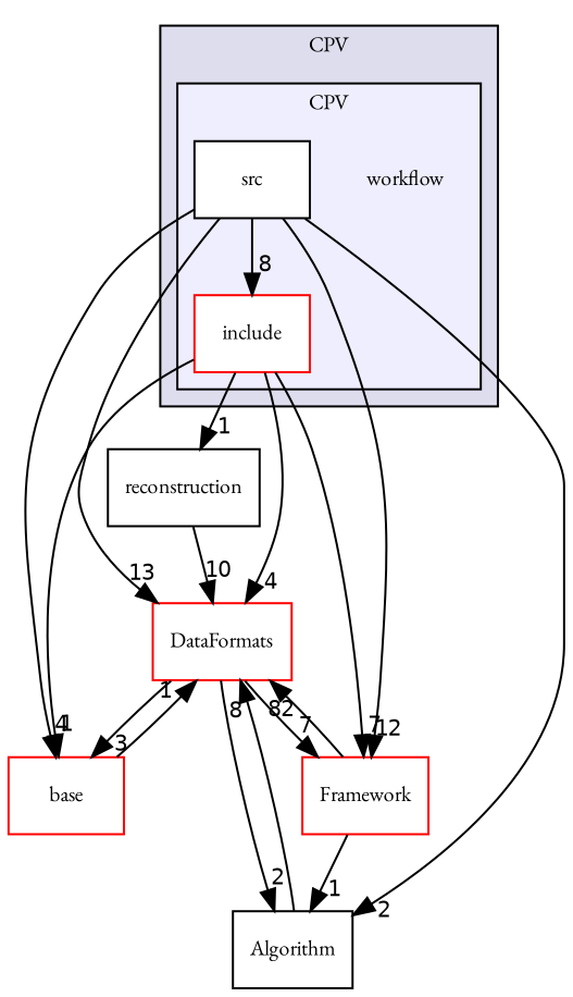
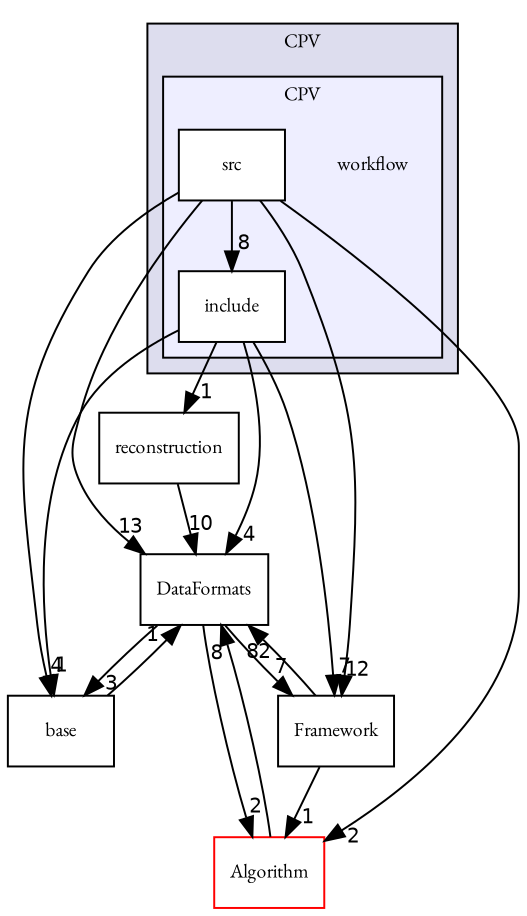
  digraph {
    compound=true
    fontname="EB Garamond"
    node [color=red fontname="EB Garamond" fontsize=10 shape=box]
    edge [fontname="EB Garamond" headlabel=1 labeldistance=1.5 labelfontname=Helvetica labelfontsize=10]
    n1 [label=workflow shape=plaintext]
-   n2 [fillcolor=white label=include style=filled]
+   n2 [color=black fillcolor=white label=include style=filled]
    n3 [color=black fillcolor=white label=src style=filled]
    n4 [color=black label=reconstruction]
-   n5 [label=base]
-   n6 [label=Framework]
-   n7 [label=DataFormats]
-   n8 [color=black label=Algorithm]
+   n5 [color=black label=base]
+   n6 [color=black label=Framework]
+   n7 [color=black label=DataFormats]
+   n8 [label=Algorithm]
    subgraph cluster_1 {
      bgcolor="#ddddee"
      fontsize=10
      label=CPV
      pencolor=black
      subgraph cluster_2 {
        bgcolor="#eeeeff"
        fontsize=10
        label=CPV
        pencolor=black
        n1
        n2
        n3
      }
    }
    n2 -> n4
    n2 -> n5
    n2 -> n6 [headlabel=7]
    n2 -> n7 [headlabel=4]
    n3 -> n2 [headlabel=8]
    n3 -> n5 [headlabel=4]
    n3 -> n6 [headlabel=12]
    n3 -> n7 [headlabel=13]
    n3 -> n8 [headlabel=2]
    n4 -> n7 [headlabel=10]
    n5 -> n7
    n6 -> n7 [headlabel=82]
    n6 -> n8
    n7 -> n5 [headlabel=3]
    n7 -> n6 [headlabel=7]
    n7 -> n8 [headlabel=2]
    n8 -> n7 [headlabel=8]
  }
